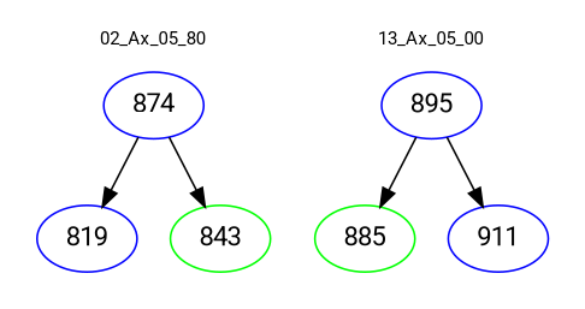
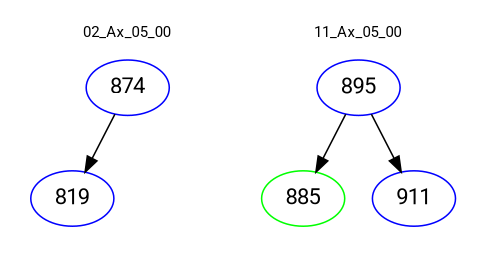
  digraph {
    fontname=Roboto
    node [color=blue fontname=Roboto]
    edge [color=black fontname=Roboto]
    n1 [label=874]
    n2 [label=819]
-   n3 [color=green label=843]
    n4 [label=895]
    n5 [color=green label=885]
    n6 [label=911]
    subgraph cluster_1 {
      color=white
      fontsize=10
-     label="02_Ax_05_80"
+     label="02_Ax_05_00"
      n1
      n2
-     n3
    }
    subgraph cluster_2 {
      color=white
      fontsize=10
-     label="13_Ax_05_00"
+     label="11_Ax_05_00"
      n4
      n5
      n6
    }
    n1 -> n2
-   n1 -> n3
    n4 -> n5
    n4 -> n6
  }
